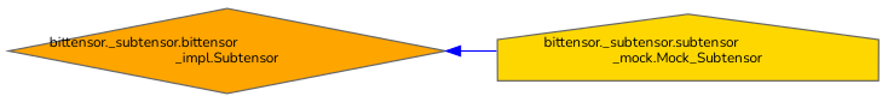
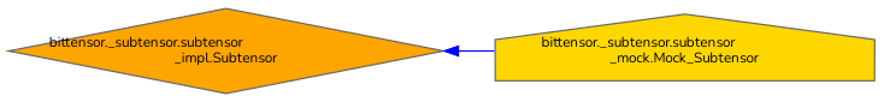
  digraph {
    rankdir=LR
    fontname=Nunito
    node [color=gray40 fontname=Nunito fontsize=10 style=filled]
-   n1 [fillcolor=orange fontcolor=black height=0.2 label="bittensor._subtensor.bittensor\l_impl.Subtensor" shape=diamond width=0.4]
+   n1 [fillcolor=orange fontcolor=black height=0.2 label="bittensor._subtensor.subtensor\l_impl.Subtensor" shape=diamond width=0.4]
    n2 [fillcolor=gold height=0.2 label="bittensor._subtensor.subtensor\l_mock.Mock_Subtensor" shape=house width=0.4]
    n1 -> n2 [color=blue dir=back fontname=Nunito fontsize=10 labelfontname=Helvetica labelfontsize=10 style=solid]
  }
